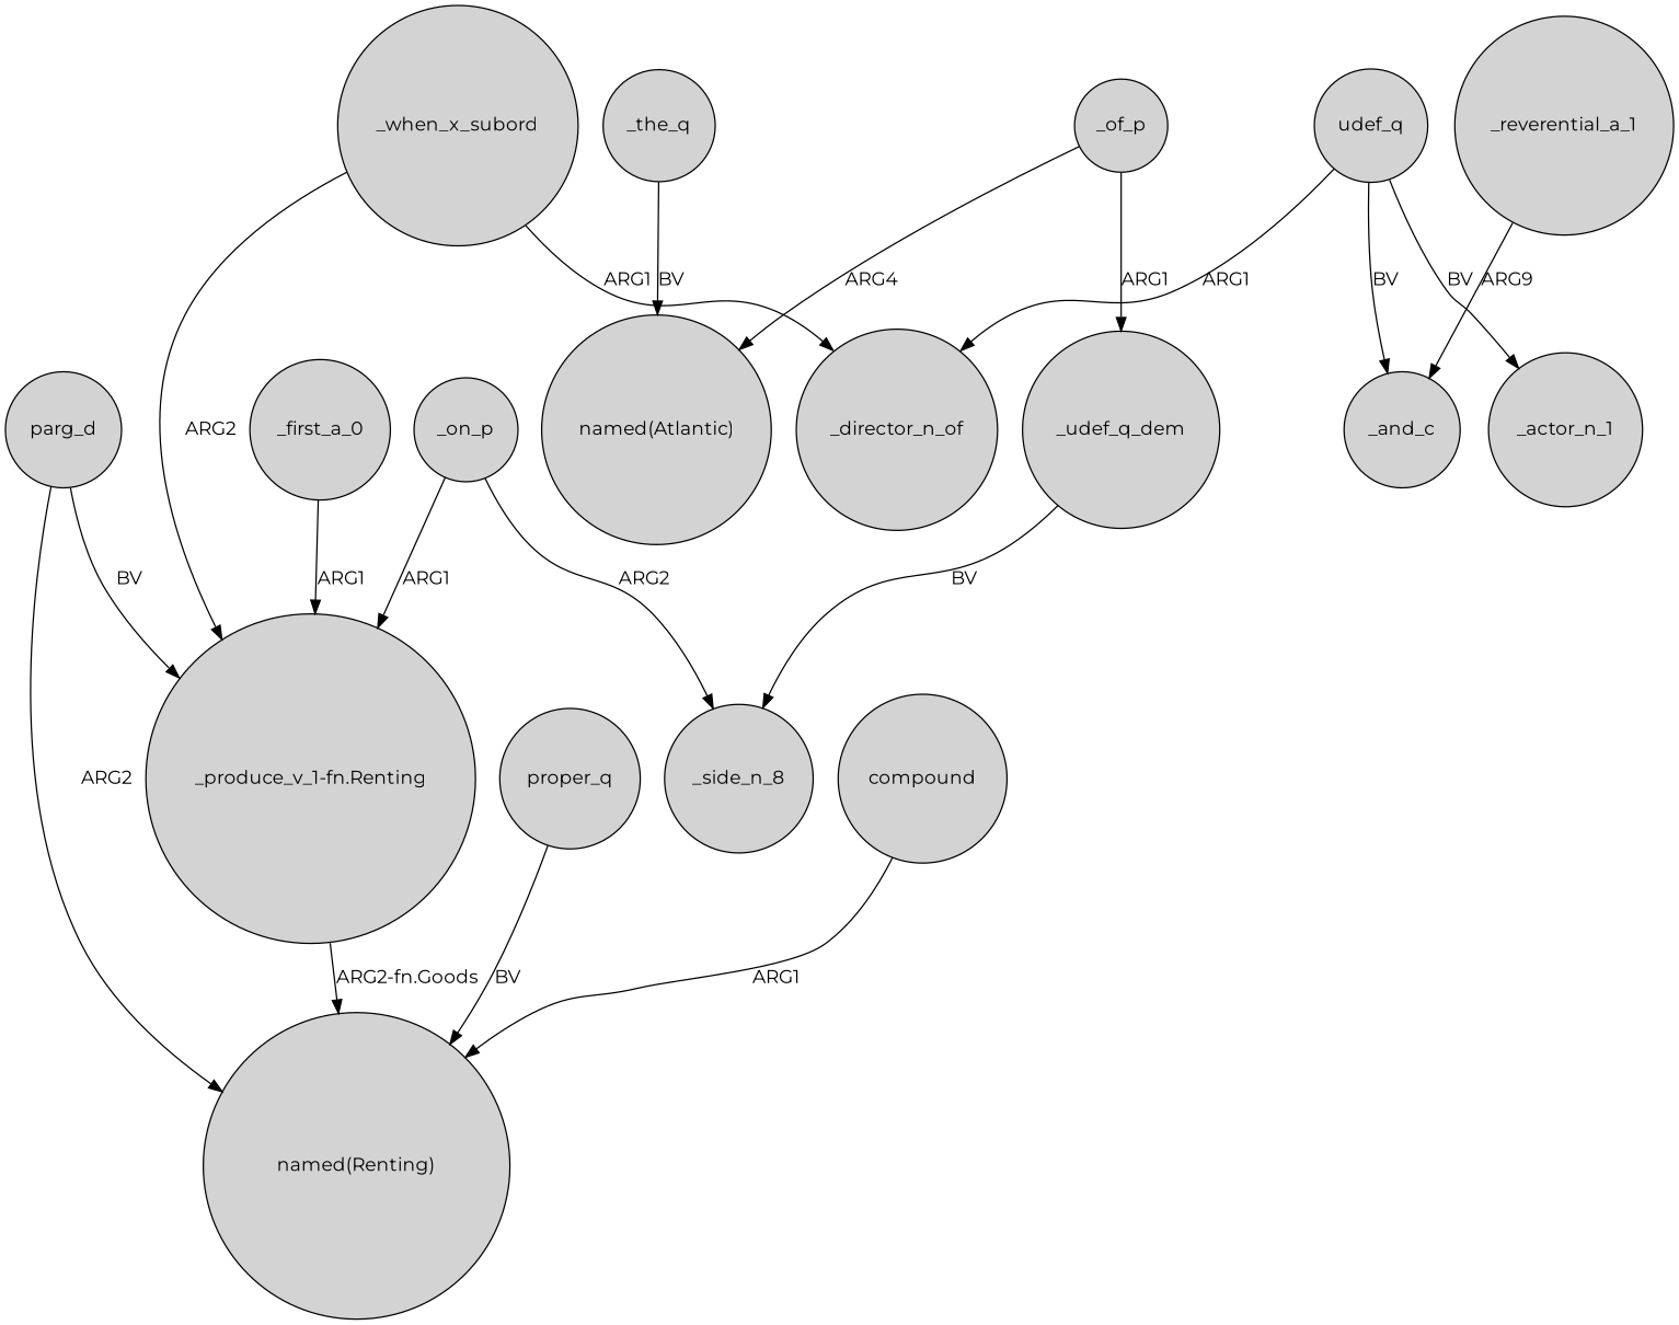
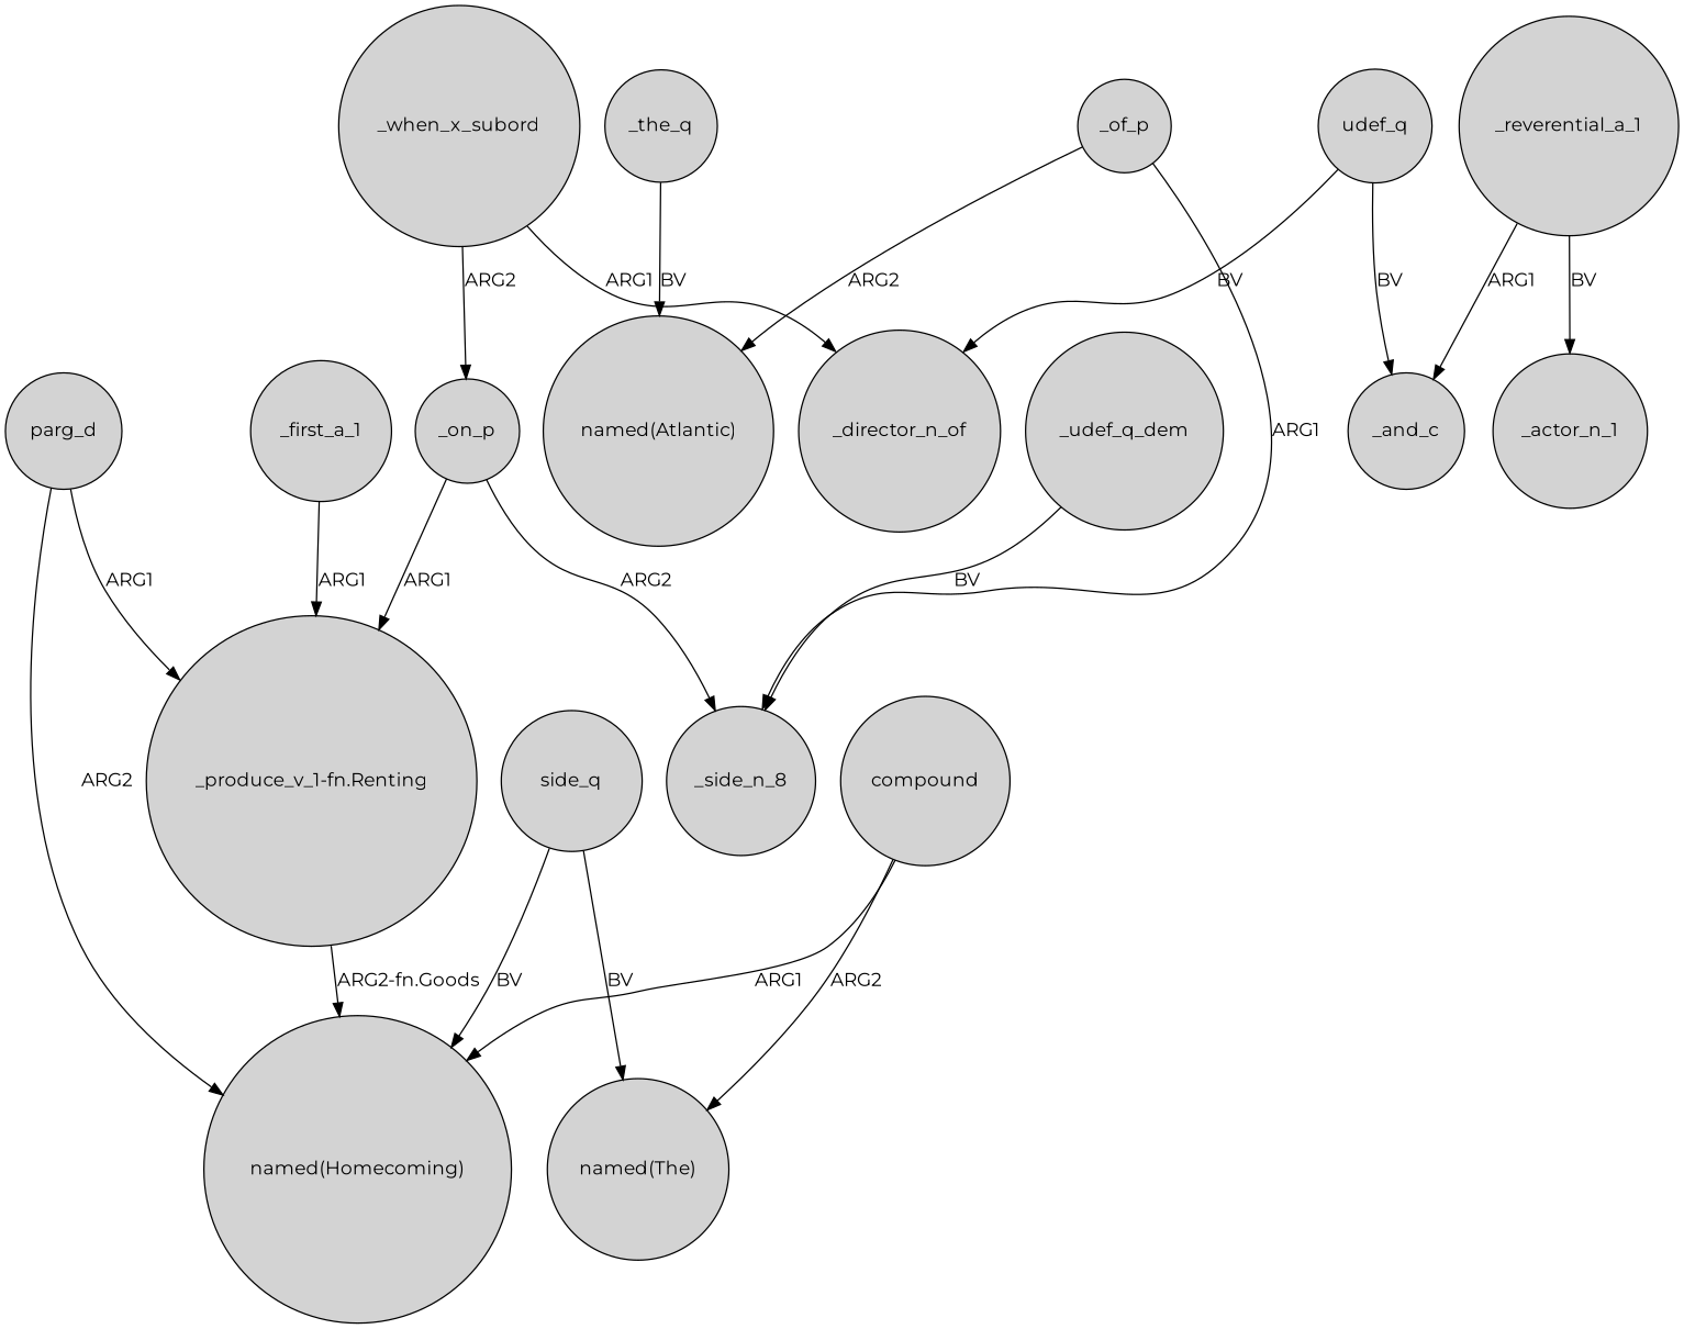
  digraph {
    fontname=Montserrat
    node [fontname=Montserrat shape=circle style=filled]
    edge [fontname=Montserrat]
    udef_q
    _director_n_of
    _and_c
    _actor_n_1
    _the_q
    "named(Atlantic)"
    _of_p
    n8 [label=_side_n_8]
    _on_p
    "_produce_v_1-fn.Renting"
-   "named(Homecoming)" [label="named(Renting)"]
-   proper_q
+   "named(Homecoming)"
+   proper_q [label=side_q]
+   "named(The)"
    parg_d
    n15 [label=_udef_q_dem]
    _reverential_a_1
    _when_x_subord
-   _first_a_1 [label=_first_a_0]
+   _first_a_1
    compound
-   udef_q -> _director_n_of [label=ARG1]
+   udef_q -> _director_n_of [label=BV]
    udef_q -> _and_c [label=BV]
-   udef_q -> _actor_n_1 [label=BV]
+   _reverential_a_1 -> _actor_n_1 [label=BV]
    _the_q -> "named(Atlantic)" [label=BV]
-   _of_p -> "named(Atlantic)" [label=ARG4]
-   _of_p -> n15 [label=ARG1]
+   _of_p -> "named(Atlantic)" [label=ARG2]
+   _of_p -> n8 [label=ARG1]
    _on_p -> n8 [label=ARG2]
    _on_p -> "_produce_v_1-fn.Renting" [label=ARG1]
    "_produce_v_1-fn.Renting" -> "named(Homecoming)" [label="ARG2-fn.Goods"]
    proper_q -> "named(Homecoming)" [label=BV]
-   parg_d -> "_produce_v_1-fn.Renting" [label=BV]
+   proper_q -> "named(The)" [label=BV]
+   parg_d -> "_produce_v_1-fn.Renting" [label=ARG1]
    parg_d -> "named(Homecoming)" [label=ARG2]
    n15 -> n8 [label=BV]
-   _reverential_a_1 -> _and_c [label=ARG9]
+   _reverential_a_1 -> _and_c [label=ARG1]
    _when_x_subord -> _director_n_of [label=ARG1]
-   _when_x_subord -> "_produce_v_1-fn.Renting" [label=ARG2]
+   _when_x_subord -> _on_p [label=ARG2]
    _first_a_1 -> "_produce_v_1-fn.Renting" [label=ARG1]
    compound -> "named(Homecoming)" [label=ARG1]
+   compound -> "named(The)" [label=ARG2]
  }
